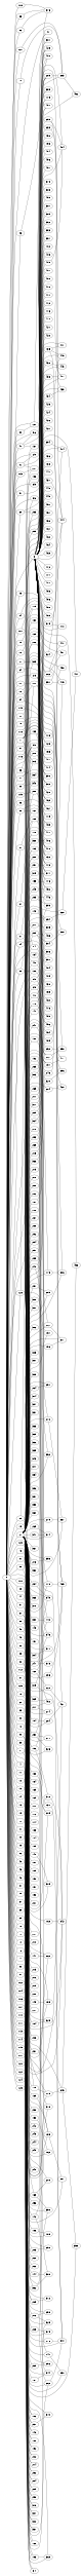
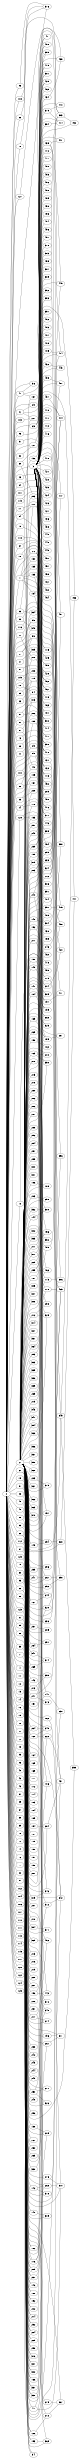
  graph {
    rankdir=LR
    0
    1
    2
    3
    4
    5
    6
    7
    8
    9
    10
    11
    12
    13
    14
    15
    16
    17
    18
    19
    20
    21
    22
    23
    24
    25
    26
    27
    28
    29
    30
    31
    32
    33
    34
+   35
    36
    37
    38
    39
    40
    41
    42
    43
    44
    45
    46
    47
    48
    49
    50
    51
    52
    53
    54
    55
    56
    57
    58
    59
    60
    61
    62
    63
    64
    65
    66
    67
    68
    69
    70
    71
    72
    73
    74
    75
    76
    77
    78
    79
    80
    81
    82
    83
    84
    85
    86
    87
    88
    89
    90
    91
    92
    93
    94
    95
    96
    97
    98
    99
    100
    101
    102
    103
    104
    105
    106
    107
    108
    109
    110
    111
    112
    113
    114
    115
    116
    117
    118
    119
    120
    121
    122
    123
    124
    125
    126
    127
    128
    129
    130
    131
    132
    133
    134
    135
    136
    137
    138
    139
    140
    141
    142
    143
    144
    145
    146
    147
    148
    149
    150
    151
    152
    153
    154
    155
    156
    157
    158
    159
    160
    161
    162
    163
    164
    165
    166
    167
    168
    169
    170
    171
    172
    173
    174
    175
    176
    177
    178
    179
    180
    181
    182
    183
    184
    185
    186
    187
    188
    189
    190
    191
    192
    193
    194
    195
    196
    197
    198
    199
    200
    201
    202
    203
    204
    205
    206
    207
    208
    209
    210
    211
    212
    213
    214
    215
    216
    217
    218
    219
    220
    221
    222
    223
    224
    225
    226
    227
    228
    229
    230
    231
    232
    233
    234
    235
    236
    237
    238
    239
    240
    241
    242
    243
    244
    245
    246
    247
    248
    249
    250
    251
    252
    253
    254
    255
    256
    257
    258
    259
    260
    261
    262
    263
    264
    265
    266
    267
    268
    269
    270
    271
    272
    273
    274
    275
    276
    277
    278
    279
    280
    281
    282
    283
    284
    285
    286
    287
    288
    289
    290
    291
    292
    293
    294
    295
    296
    297
    298
    299
    300
    301
    302
    303
    304
    305
    306
    307
    308
    309
    310
    311
    312
    313
    314
    315
    316
    317
    318
    319
    320
    321
    322
    323
    324
    325
    326
    327
    328
    329
    330
    331
    332
    333
    334
    335
    336
    337
    338
    339
    340
    341
    342
    343
    344
    345
    346
    347
    348
    349
    350
    351
    352
    353
    354
    355
    356
    357
    358
    359
    360
    361
    362
    363
    364
    365
    366
    367
    n369 [label=668]
    369
    370
    371
    372
    374
    375
    376
    377
    378
    379
    380
    381
    382
    383
    384
    385
    386
    387
    388
    389
    390
    391
    392
    393
    394
    395
    396
    397
    398
    399
    400
    401
    402
    403
    404
    405
    406
    407
    408
    409
    410
    411
    412
    413
    414
    415
    416
    417
    418
    419
    420
    421
    422
    423
    424
    425
    426
    427
    428
    429
    430
    431
    432
    433
    434
    435
    436
    437
    438
    439
    440
    441
    442
    443
    444
    445
    446
    447
    448
    449
    450
    451
    452
    453
    454
    455
    456
    457
    458
    459
    460
    461
    462
    463
    464
    465
    466
    467
    468
    469
    470
    471
    472
    473
    474
    475
    476
    477
    478
    479
    480
    481
    482
    483
    484
    485
    486
    487
    488
    489
    490
    491
    492
    493
    494
    495
    496
    497
    498
    499
    373
    0 -- 1
    0 -- 2
    0 -- 3
    0 -- 4
    0 -- 5
    0 -- 6
    0 -- 7
    0 -- 8
    0 -- 9
    0 -- 10
    0 -- 11
    0 -- 12
    0 -- 13
    0 -- 14
    0 -- 15
    0 -- 16
    0 -- 17
    0 -- 18
    0 -- 19
    0 -- 20
    0 -- 21
    0 -- 22
    0 -- 23
    0 -- 24
    0 -- 25
    0 -- 26
    0 -- 27
    0 -- 28
    0 -- 29
    0 -- 30
    0 -- 31
    0 -- 32
    0 -- 33
    0 -- 34
+   0 -- 35
    0 -- 36
    0 -- 37
    0 -- 38
    0 -- 39
    0 -- 40
    0 -- 41
    0 -- 42
    0 -- 43
    0 -- 44
    0 -- 45
    0 -- 46
    0 -- 47
    0 -- 48
    0 -- 49
    0 -- 50
    0 -- 51
    0 -- 52
    0 -- 53
    0 -- 54
    0 -- 55
    0 -- 56
    0 -- 57
    0 -- 58
    0 -- 59
    0 -- 60
    0 -- 61
    0 -- 62
    0 -- 63
    0 -- 64
    0 -- 65
    0 -- 66
    0 -- 67
    0 -- 68
    0 -- 69
    0 -- 70
    0 -- 71
    0 -- 72
    0 -- 73
    0 -- 74
    0 -- 75
    0 -- 76
    0 -- 77
    0 -- 78
    0 -- 79
    0 -- 80
    0 -- 81
    0 -- 82
    0 -- 83
    0 -- 84
    0 -- 85
    0 -- 86
    0 -- 87
    0 -- 88
    0 -- 89
    0 -- 90
    0 -- 91
    0 -- 92
    0 -- 93
    0 -- 94
    0 -- 95
    0 -- 96
    0 -- 97
    0 -- 98
    0 -- 99
    0 -- 100
    0 -- 101
    0 -- 102
    0 -- 103
    0 -- 104
    0 -- 105
    0 -- 106
    0 -- 107
    0 -- 108
    0 -- 109
    0 -- 110
    0 -- 111
    0 -- 112
    0 -- 113
    0 -- 114
    0 -- 115
    0 -- 116
    0 -- 117
    0 -- 118
    0 -- 119
    0 -- 120
    0 -- 121
    0 -- 122
    0 -- 123
    0 -- 124
    0 -- 125
    0 -- 126
    0 -- 127
    0 -- 128
    0 -- 129
    1 -- 130
    1 -- 131
    1 -- 132
    1 -- 133
    1 -- 134
    1 -- 135
    1 -- 136
    2 -- 137
    2 -- 138
    2 -- 139
    2 -- 140
    2 -- 141
    2 -- 142
    2 -- 143
    2 -- 144
    2 -- 145
    2 -- 146
    2 -- 147
    2 -- 148
    2 -- 149
    2 -- 150
    2 -- 151
    2 -- 152
    2 -- 153
    2 -- 154
    2 -- 155
    2 -- 156
    2 -- 157
    2 -- 158
    2 -- 159
    2 -- 160
    2 -- 161
    2 -- 162
    2 -- 163
    2 -- 164
    2 -- 165
    2 -- 166
    2 -- 167
    2 -- 168
    2 -- 169
    2 -- 170
    2 -- 171
    2 -- 172
    2 -- 173
    2 -- 174
    2 -- 175
    2 -- 176
    2 -- 177
    2 -- 178
    2 -- 179
    2 -- 180
    2 -- 181
    2 -- 182
    2 -- 183
    2 -- 184
    2 -- 185
    2 -- 186
    2 -- 187
    2 -- 188
    2 -- 189
    2 -- 190
    2 -- 191
    2 -- 192
    2 -- 193
    2 -- 194
    2 -- 195
    2 -- 196
    2 -- 197
    2 -- 198
    2 -- 199
    2 -- 200
    2 -- 201
    2 -- 202
    2 -- 203
    2 -- 204
    2 -- 205
    2 -- 206
    2 -- 207
    2 -- 208
    2 -- 209
    2 -- 210
    2 -- 211
    2 -- 212
    2 -- 213
    2 -- 214
    2 -- 215
    2 -- 216
    2 -- 217
    2 -- 218
    2 -- 219
    2 -- 220
    2 -- 221
    2 -- 222
    2 -- 223
    2 -- 224
    2 -- 225
    2 -- 226
    2 -- 227
    2 -- 228
    2 -- 229
    2 -- 230
    2 -- 231
    2 -- 232
    2 -- 233
    2 -- 234
    2 -- 235
    2 -- 236
    2 -- 237
    2 -- 238
    2 -- 239
    2 -- 240
    2 -- 241
    2 -- 242
    2 -- 243
    2 -- 244
    2 -- 245
    2 -- 246
    2 -- 247
    2 -- 248
    2 -- 249
    2 -- 250
    2 -- 251
    2 -- 252
    2 -- 253
    2 -- 254
    2 -- 255
    2 -- 256
    2 -- 257
    2 -- 258
    2 -- 259
    2 -- 260
    2 -- 261
    2 -- 262
    2 -- 263
    2 -- 264
    2 -- 265
    2 -- 266
    2 -- 267
    2 -- 268
    2 -- 269
    2 -- 270
    2 -- 271
    2 -- 272
    2 -- 273
    2 -- 274
    2 -- 275
    2 -- 276
    2 -- 277
    2 -- 278
    2 -- 279
    2 -- 280
    2 -- 281
    2 -- 282
    2 -- 283
    2 -- 284
    2 -- 285
    2 -- 286
    2 -- 287
    2 -- 288
    2 -- 289
    2 -- 290
    2 -- 291
    2 -- 292
    2 -- 293
    2 -- 294
    2 -- 295
    2 -- 296
    2 -- 297
    2 -- 298
    2 -- 299
    2 -- 300
    2 -- 301
    2 -- 302
    2 -- 303
    2 -- 304
    2 -- 305
    2 -- 306
    2 -- 307
    2 -- 308
    2 -- 309
    2 -- 310
    2 -- 311
    2 -- 312
    2 -- 313
    2 -- 314
    2 -- 315
    2 -- 316
    2 -- 317
    2 -- 318
    2 -- 319
    2 -- 320
    2 -- 321
    2 -- 322
    2 -- 323
    2 -- 324
    2 -- 325
    2 -- 326
    2 -- 327
    2 -- 328
    2 -- 329
    2 -- 330
    2 -- 331
    2 -- 332
    2 -- 333
    2 -- 334
    2 -- 335
    2 -- 336
    2 -- 337
    2 -- 338
    2 -- 339
    2 -- 340
    2 -- 341
    2 -- 342
    2 -- 343
    2 -- 344
    2 -- 345
    2 -- 346
    2 -- 347
    2 -- 348
    2 -- 349
    2 -- 350
    2 -- 351
    2 -- 352
    2 -- 353
    2 -- 354
    2 -- 355
    2 -- 356
    2 -- 357
    2 -- 358
    2 -- 359
    2 -- 360
    2 -- 361
    2 -- 362
    2 -- 363
    2 -- 364
    2 -- 365
    2 -- 366
    2 -- 367
    2 -- n369
    2 -- 369
    2 -- 370
    2 -- 371
    2 -- 372
    2 -- 374
    2 -- 375
    3 -- 47
    3 -- 306
    3 -- 376
    3 -- 377
    3 -- 378
    3 -- 379
    3 -- 380
    3 -- 381
    3 -- 382
    3 -- 383
    3 -- 384
    3 -- 385
    3 -- 386
    3 -- 387
    3 -- 388
    3 -- 389
    3 -- 390
    3 -- 391
    3 -- 392
    3 -- 393
    3 -- 394
    3 -- 395
    3 -- 396
    3 -- 397
    3 -- 398
    3 -- 399
    3 -- 400
    3 -- 401
    3 -- 402
    3 -- 403
    3 -- 404
    3 -- 405
    3 -- 406
    3 -- 407
    3 -- 408
    3 -- 409
    3 -- 410
    3 -- 411
    3 -- 412
    3 -- 413
    3 -- 414
    3 -- 415
    3 -- 416
    3 -- 417
    3 -- 418
    3 -- 419
    3 -- 420
    3 -- 421
    3 -- 422
    3 -- 423
    3 -- 424
    3 -- 425
    3 -- 426
    3 -- 427
    3 -- 428
    3 -- 429
    3 -- 430
    3 -- 431
    3 -- 432
    3 -- 433
    3 -- 434
    3 -- 435
    3 -- 436
    3 -- 437
    3 -- 438
-   3 -- 439
+   65 -- 439
    3 -- 440
    3 -- 441
    3 -- 442
    3 -- 443
    3 -- 444
    3 -- 445
    3 -- 446
    3 -- 447
    3 -- 448
    3 -- 449
    3 -- 450
    3 -- 451
    3 -- 452
    3 -- 453
    3 -- 454
    3 -- 455
    3 -- 456
    3 -- 457
    3 -- 458
    3 -- 459
    3 -- 460
    3 -- 461
    3 -- 462
    3 -- 463
    3 -- 464
    3 -- 465
    3 -- 466
    3 -- 467
    3 -- 468
    3 -- 469
    3 -- 470
    3 -- 471
    3 -- 472
    3 -- 473
    3 -- 474
    3 -- 475
    3 -- 476
    3 -- 477
    3 -- 478
    3 -- 479
    3 -- 480
    3 -- 481
    3 -- 482
    3 -- 483
    3 -- 484
    3 -- 485
    3 -- 486
    3 -- 487
    3 -- 488
    3 -- 489
    3 -- 490
    3 -- 491
    3 -- 492
    3 -- 493
    3 -- 494
    3 -- 495
    3 -- 496
    3 -- 497
    3 -- 498
    3 -- 499
    4 -- 34
    5 -- 289
    6 -- 29
    6 -- 227
    6 -- 395
    7 -- 369
    8 -- 49
    8 -- 99
    9 -- 205
    10 -- 55
    10 -- 84
    15 -- 176
    17 -- 177
    18 -- 478
    23 -- 415
    24 -- 178
    24 -- 197
    25 -- 344
    25 -- 478
    26 -- 267
    26 -- 390
    26 -- 478
    27 -- 323
    30 -- 348
    30 -- 463
    31 -- 431
    32 -- 166
    32 -- 268
    33 -- 377
    37 -- 225
    38 -- 195
    39 -- 105
    39 -- 228
    40 -- 310
    40 -- 385
    41 -- 56
    41 -- 137
    41 -- 400
    44 -- 350
    45 -- 146
    48 -- 180
    49 -- 157
    50 -- 126
    50 -- 338
    52 -- 121
    53 -- 334
    53 -- 419
    54 -- 177
    54 -- 468
    57 -- 206
    57 -- 313
    58 -- 161
    58 -- 476
    60 -- 253
    60 -- 439
    61 -- 182
    61 -- n369
    62 -- 321
    63 -- 193
    64 -- 382
    65 -- 479
    65 -- 484
    66 -- 376
    72 -- 329
    73 -- 199
    75 -- 467
    78 -- 303
    79 -- 316
    80 -- 218
    80 -- 289
    81 -- 159
    83 -- 202
    84 -- 246
    85 -- 170
    85 -- 399
    86 -- 376
    87 -- 99
    87 -- 413
    88 -- 192
    89 -- 175
    90 -- 337
    92 -- 214
    92 -- 232
    93 -- 322
    94 -- 425
    95 -- 342
    96 -- 381
    97 -- 452
    98 -- 237
    99 -- 132
    100 -- 179
    101 -- 455
    103 -- 227
    105 -- 179
    108 -- 376
    109 -- 208
    112 -- 224
    116 -- 132
    118 -- 467
    119 -- 468
    121 -- 429
    123 -- 209
    126 -- 272
    127 -- 303
    128 -- 153
    128 -- 346
    129 -- 258
    131 -- 310
    133 -- 147
    133 -- 478
    134 -- 173
    135 -- 481
    136 -- 429
    138 -- 209
    139 -- 195
    140 -- 309
    141 -- n369
    142 -- 268
    142 -- 318
    144 -- 380
    145 -- 199
    147 -- 230
    148 -- 384
    149 -- 254
    150 -- 197
    152 -- 204
    154 -- 325
    155 -- 476
    156 -- 312
    156 -- 442
    158 -- 162
    159 -- 377
    160 -- 222
    160 -- 349
    163 -- 200
    163 -- 350
    167 -- 344
    168 -- 342
    170 -- 465
    173 -- 306
    175 -- 390
    176 -- 261
    176 -- 466
    177 -- 428
    179 -- 345
    181 -- 456
    186 -- 188
    193 -- 369
    194 -- 284
    195 -- 281
    196 -- 311
    197 -- 471
    203 -- 290
    204 -- 420
    205 -- 372
    206 -- 266
    208 -- 417
    211 -- 391
    212 -- 298
    212 -- 329
    215 -- 473
    217 -- 274
    217 -- 482
    218 -- 413
    222 -- 431
    223 -- 375
    229 -- 409
    233 -- 487
    234 -- 349
    235 -- 296
    236 -- 465
    237 -- 340
    239 -- 460
    240 -- 352
    240 -- 454
    241 -- 267
    246 -- 475
    247 -- 320
    247 -- 465
    247 -- 373
    249 -- 452
    250 -- 271
    250 -- 326
    250 -- 485
    251 -- 413
    252 -- 398
    254 -- 328
    255 -- 384
    255 -- 456
    255 -- 466
    257 -- 285
    259 -- 289
    259 -- 450
    261 -- 311
    264 -- 291
    266 -- 447
    266 -- 491
    267 -- 398
    268 -- 310
    269 -- 374
    272 -- 367
    273 -- 355
    276 -- 310
    277 -- 385
    279 -- 367
    283 -- 399
    283 -- 446
    284 -- 431
    289 -- 303
    293 -- 459
    295 -- 444
    295 -- 484
    303 -- 492
    304 -- 371
    312 -- 342
    315 -- 377
    317 -- 404
    319 -- 342
    319 -- 346
    320 -- 396
    323 -- 382
    323 -- 474
    324 -- 444
    328 -- 401
    330 -- 442
    332 -- 380
    338 -- 406
    341 -- 374
    345 -- 359
    345 -- 453
    351 -- 445
    351 -- 475
    353 -- 386
    364 -- 430
    365 -- 482
    366 -- 495
    379 -- 414
    379 -- 470
    384 -- 388
    394 -- 414
    405 -- 484
    432 -- 443
    433 -- 487
    434 -- 439
    435 -- 441
    435 -- 445
    435 -- 465
    437 -- 444
    485 -- 498
  }
